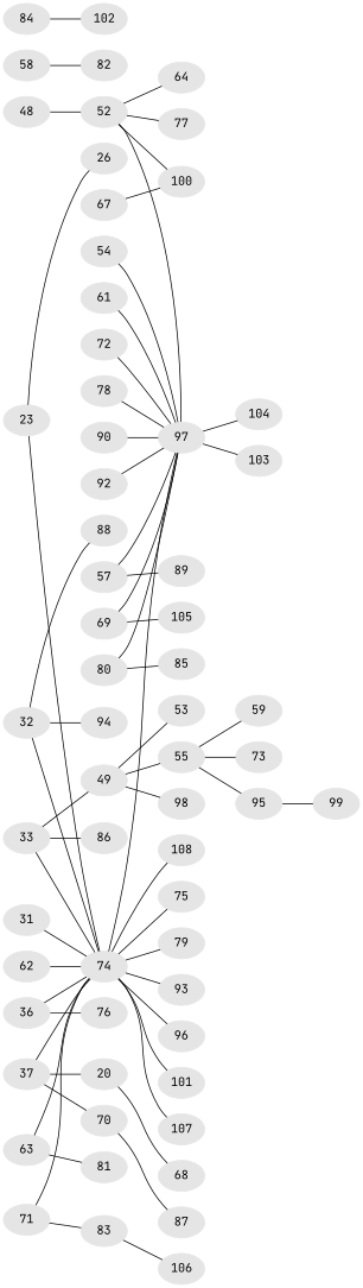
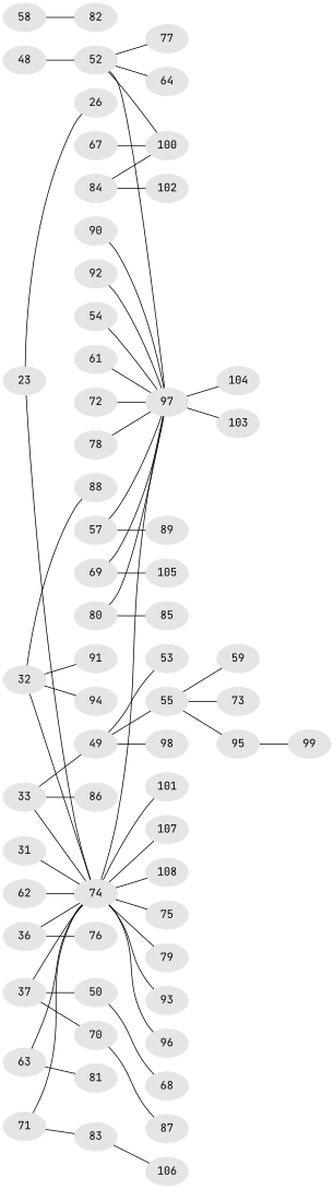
  graph {
    fontname="JetBrains Mono"
    rankdir=LR
    node [color=gray90 fontname="JetBrains Mono" style=filled]
    edge [fontname="JetBrains Mono"]
    23
    26
    74 [super="+47"]
    97 [super="+25+29+19+27+40+34+28+53+43+42+44+45+41+60"]
    75
    79
    93
    96
    101
    107
    108
    31
    32 [super="+15+12+21"]
    88
+   91
    94
    33 [super="+16+22"]
    49
    86
    n20 [label=53]
    55
    98
    36
    76
    37
-   50 [label=20]
+   50
    70
    68
    58
    82
    87
    52 [super="+38"]
    64
    77
    100 [super="+46+56+66"]
    48
    59
    73
    95
    103
    104
    54
    99
    57
    89
    61
    62
    63
    81
    67
    69
    105
    71
    83
    106
    72
    78
    80
    85
    84
    102
    90
    92
    23 -- 26
    23 -- 74
    74 -- 97
    74 -- 75
    74 -- 79
    74 -- 93
    74 -- 96
    74 -- 101
    74 -- 107
    74 -- 108
    97 -- 103
    97 -- 104
    31 -- 74
    32 -- 74
    32 -- 88
+   32 -- 91
    32 -- 94
    33 -- 74
    33 -- 49
    33 -- 86
    49 -- n20
    49 -- 55
    49 -- 98
    55 -- 59
    55 -- 73
    55 -- 95
    36 -- 74
    36 -- 76
    37 -- 74
    37 -- 50
    37 -- 70
    50 -- 68
    70 -- 87
    58 -- 82
    52 -- 97
    52 -- 64
    52 -- 77
    52 -- 100
    48 -- 52
    95 -- 99
    54 -- 97
    57 -- 97
    57 -- 89
    61 -- 97
    62 -- 74
    63 -- 74
    63 -- 81
    67 -- 100
    69 -- 97
    69 -- 105
    71 -- 74
    71 -- 83
    83 -- 106
    72 -- 97
    78 -- 97
    80 -- 97
    80 -- 85
+   84 -- 100
    84 -- 102
    90 -- 97
    92 -- 97
  }
